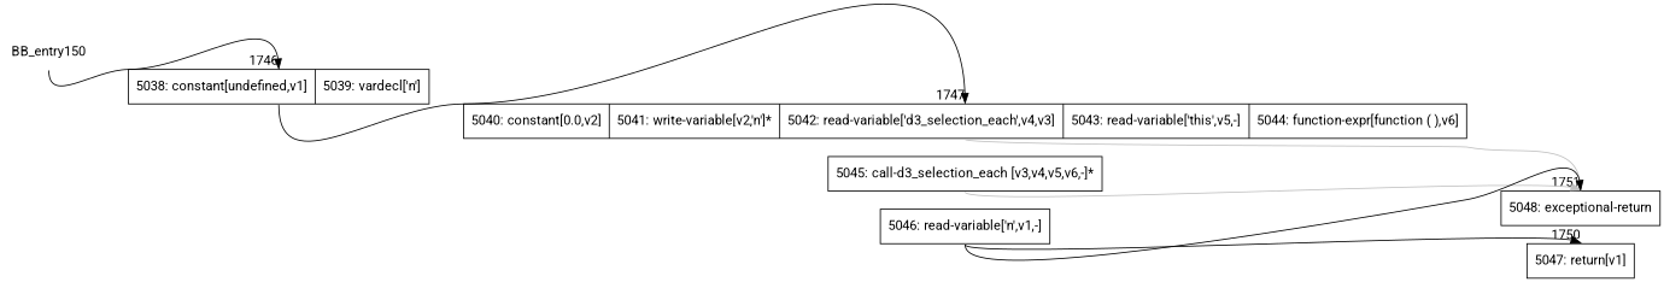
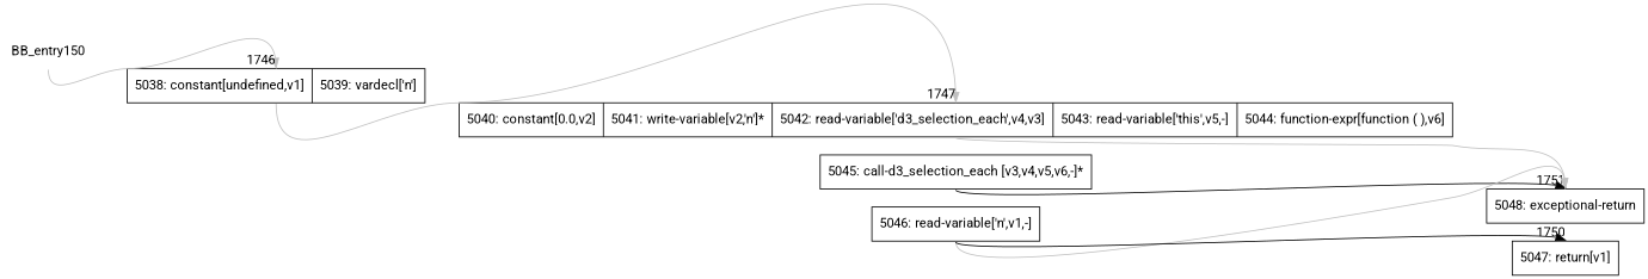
  digraph {
    fontname=Roboto
    rankdir=LR
    node [fontname=Roboto shape=record]
    edge [fontname=Roboto headport=n tailport=s]
    n1 [label=BB_entry150 shape=none]
    n2 [label="{5038: constant[undefined,v1]|5039: vardecl['n']}"]
    n3 [label="{5040: constant[0.0,v2]|5041: write-variable[v2,'n']*|5042: read-variable['d3_selection_each',v4,v3]|5043: read-variable['this',v5,-]|5044: function-expr[function ( ),v6]}"]
    n4 [label="{5048: exceptional-return}"]
    n5 [label="{5045: call-d3_selection_each [v3,v4,v5,v6,-]*}"]
    n6 [label="{5046: read-variable['n',v1,-]}"]
    n7 [label="{5047: return[v1]}"]
-   n1 -> n2 [headlabel="    1746"]
-   n2 -> n3 [headlabel="      1747"]
+   n1 -> n2 [headlabel="    1746" color=gray]
+   n2 -> n3 [headlabel="      1747" color=gray]
    n3 -> n4 [color=gray headlabel="      1751"]
-   n5 -> n4 [color=gray]
-   n6 -> n4 [color=black]
+   n5 -> n4 [color=black]
+   n6 -> n4 [color=gray]
    n6 -> n7 [headlabel="      1750"]
  }
